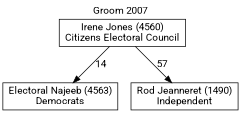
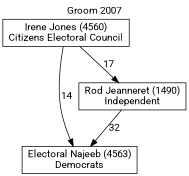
  digraph {
    fontname=Roboto
    label="Groom 2007"
    labelloc=t
    mclimit=10
    node [fontname=Roboto shape=box]
    edge [fontname=Roboto]
    n1 [label="Electoral Najeeb (4563)\nDemocrats"]
    n2 [label="Rod Jeanneret (1490)\nIndependent"]
    n3 [label="Irene Jones (4560)\nCitizens Electoral Council"]
+   n2 -> n1 [label=32]
    n3 -> n1 [label=14]
-   n3 -> n2 [label=57]
+   n3 -> n2 [label=17]
  }
